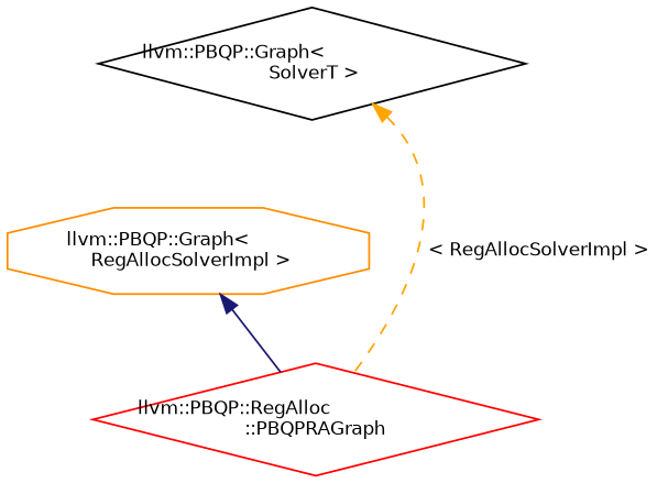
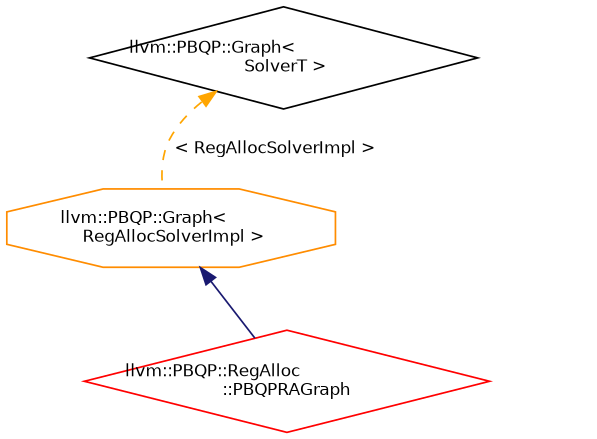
  digraph {
    node [fontname=Helvetica fontsize=10 shape=diamond]
    edge [dir=back fontname=Helvetica fontsize=10 labelfontname=Helvetica labelfontsize=10]
    n1 [color=darkorange height=0.2 label="llvm::PBQP::Graph\<\l RegAllocSolverImpl \>" shape=octagon width=0.4]
    n2 [color=red height=0.2 label="llvm::PBQP::RegAlloc\l::PBQPRAGraph" width=0.4]
    n3 [color=black height=0.2 label="llvm::PBQP::Graph\<\l SolverT \>" width=0.4]
    n1 -> n2 [color=midnightblue style=solid]
-   n3 -> n2 [color=orange label=" \< RegAllocSolverImpl \>" style=dashed]
+   n3 -> n1 [color=orange label=" \< RegAllocSolverImpl \>" style=dashed]
  }
